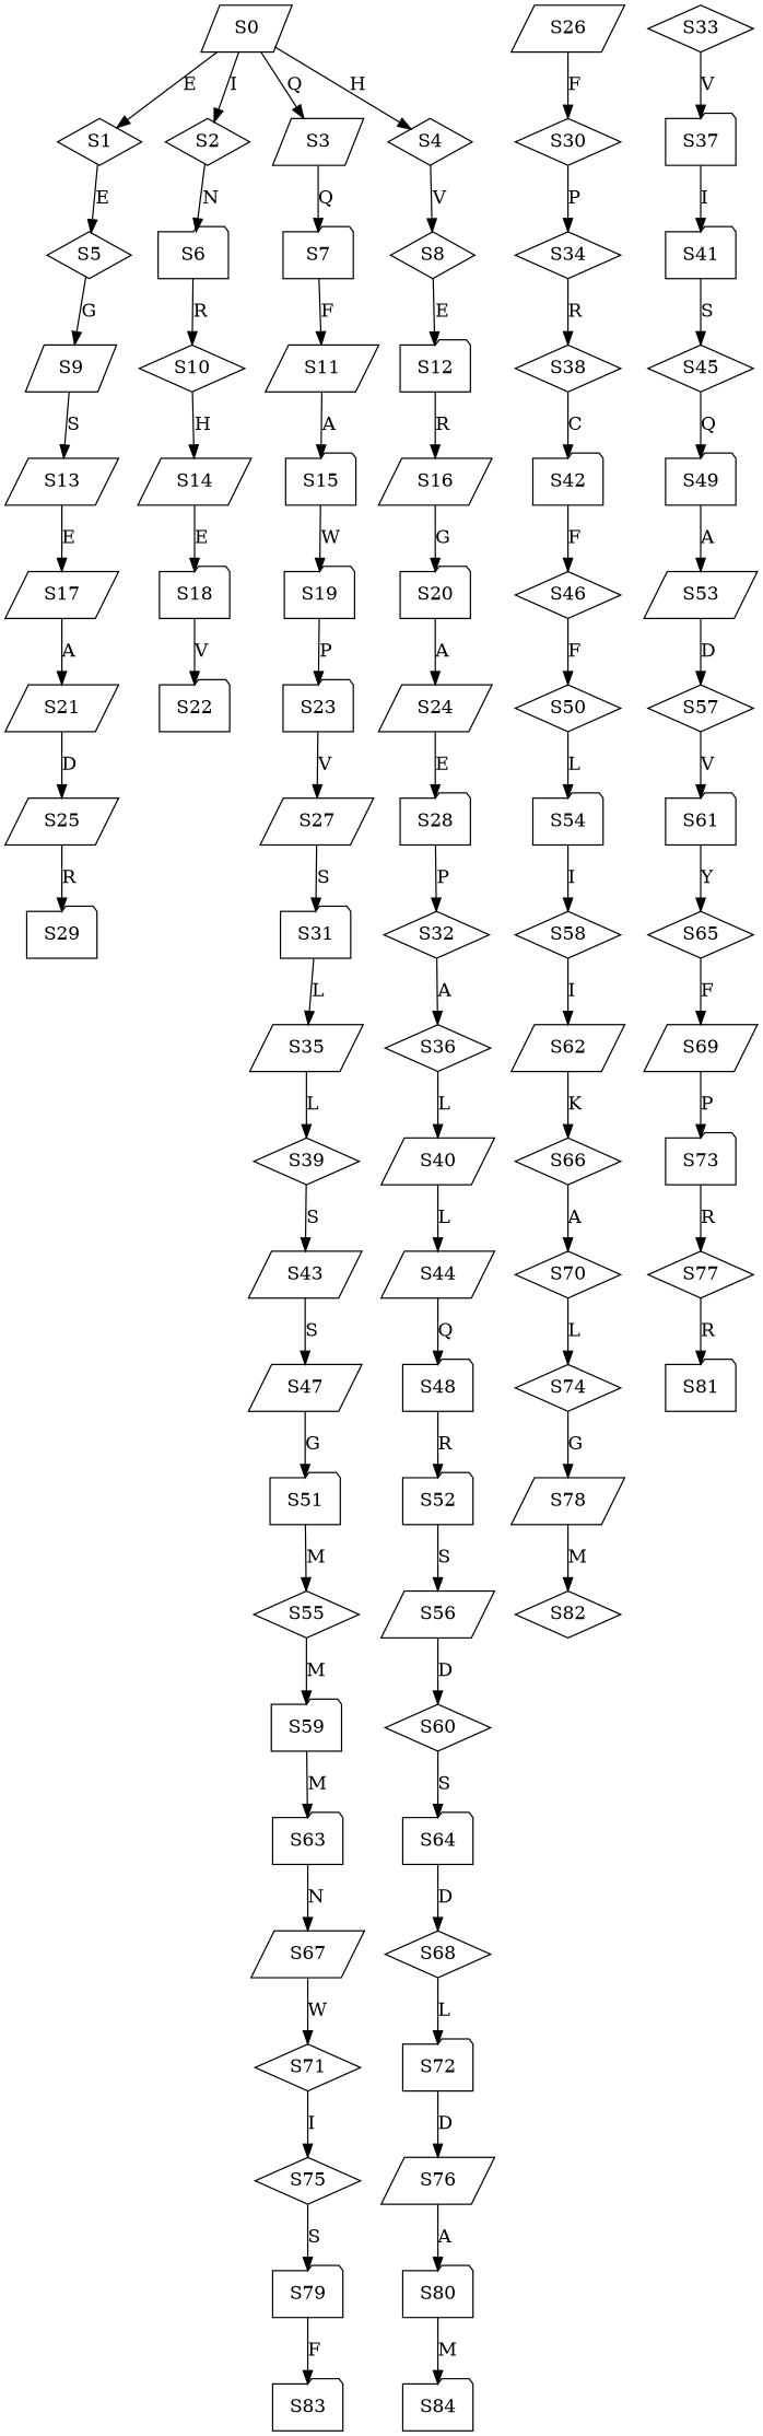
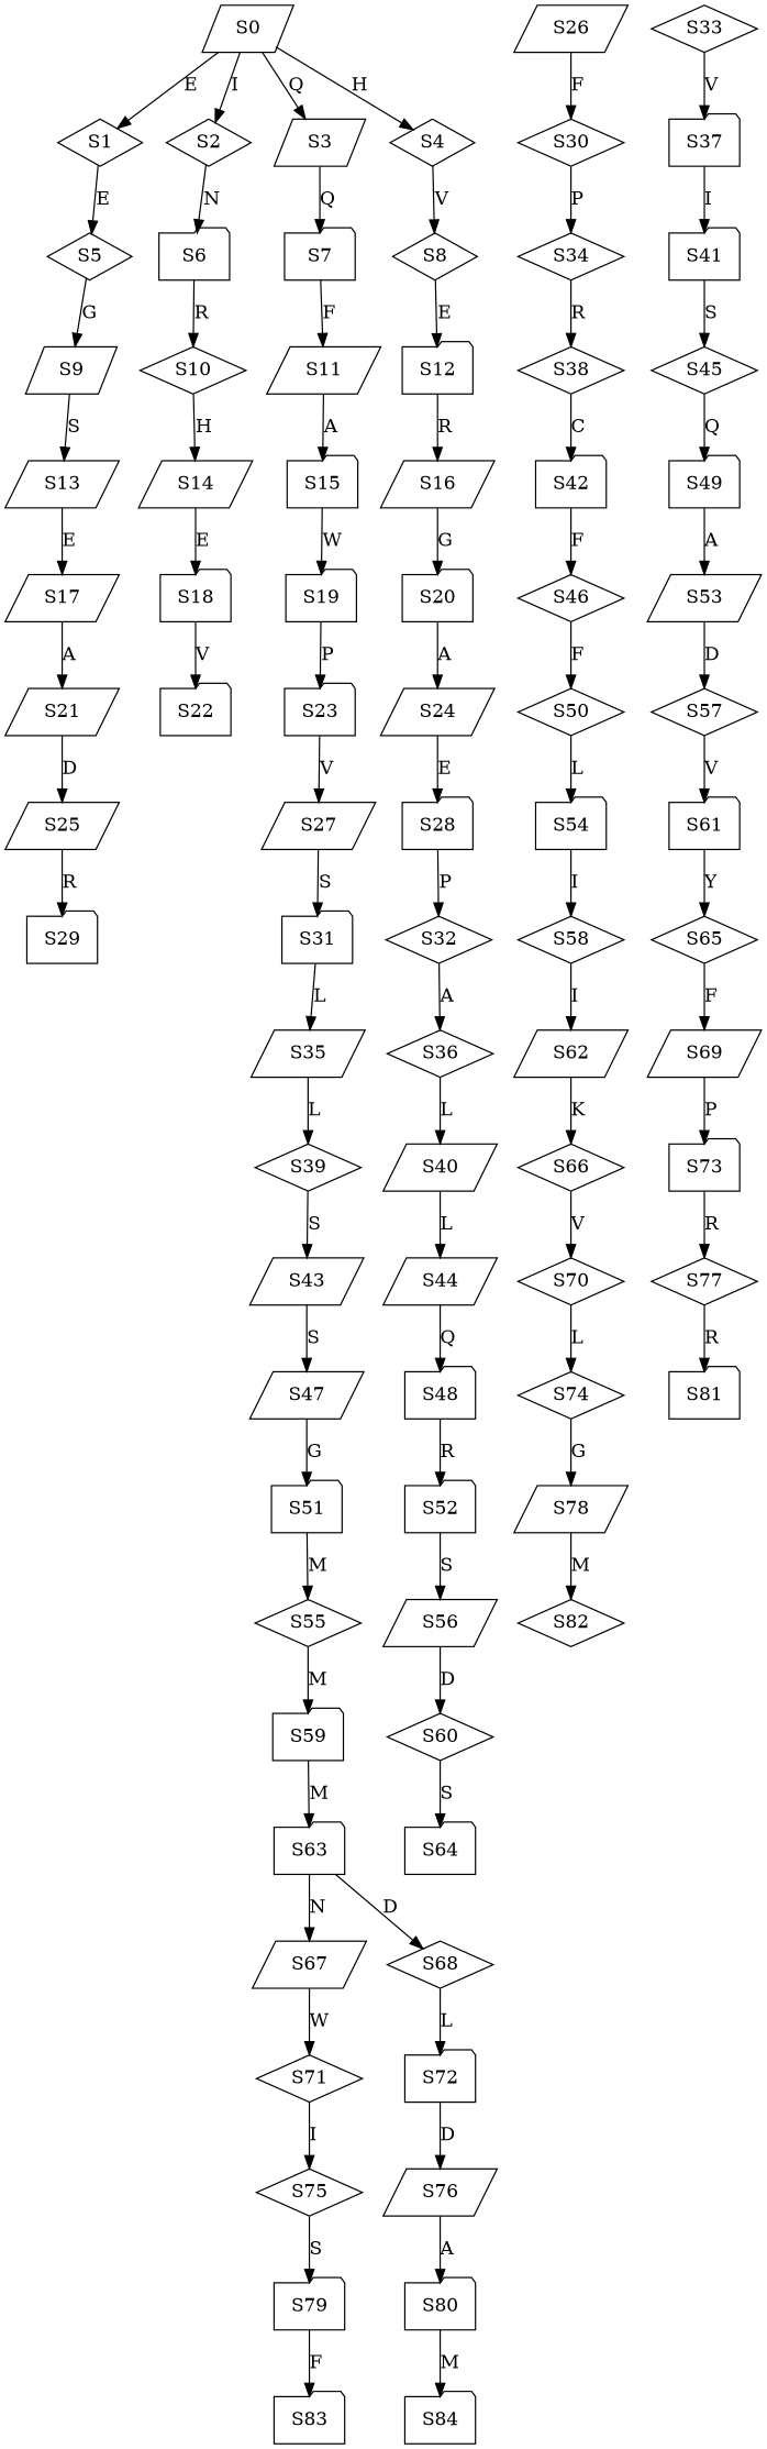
  strict digraph {
    node [shape=folder]
    S0 [shape=parallelogram]
    S1 [shape=diamond]
    S2 [shape=diamond]
    S3 [shape=parallelogram]
    S4 [shape=diamond]
    S5 [shape=diamond]
    S6
    S7
    S8 [shape=diamond]
    S9 [shape=parallelogram]
    S10 [shape=diamond]
    S11 [shape=parallelogram]
    S12
    S13 [shape=parallelogram]
    S14 [shape=parallelogram]
    S15
    S16 [shape=parallelogram]
    S17 [shape=parallelogram]
    S18
    S19
    S20
    S21 [shape=parallelogram]
    S22
    S23
    S24 [shape=parallelogram]
    S25 [shape=parallelogram]
    S27 [shape=parallelogram]
    S28
    S29
    S26 [shape=parallelogram]
    S30 [shape=diamond]
    S31
    S32 [shape=diamond]
    S34 [shape=diamond]
    S35 [shape=parallelogram]
    S36 [shape=diamond]
    S33 [shape=diamond]
    S37
    S38 [shape=diamond]
    S39 [shape=diamond]
    S40 [shape=parallelogram]
    S41
    S42
    S43 [shape=parallelogram]
    S44 [shape=parallelogram]
    S45 [shape=diamond]
    S46 [shape=diamond]
    S47 [shape=parallelogram]
    S48
    S49
    S50 [shape=diamond]
    S51
    S52
    S53 [shape=parallelogram]
    S54
    S55 [shape=diamond]
    S56 [shape=parallelogram]
    S57 [shape=diamond]
    S58 [shape=diamond]
    S59
    S60 [shape=diamond]
    S61
    S62 [shape=parallelogram]
    S63
    S64
    S65 [shape=diamond]
    S66 [shape=diamond]
    S67 [shape=parallelogram]
    S68 [shape=diamond]
    S69 [shape=parallelogram]
    S70 [shape=diamond]
    S71 [shape=diamond]
    S72
    S73
    S74 [shape=diamond]
    S75 [shape=diamond]
    S76 [shape=parallelogram]
    S77 [shape=diamond]
    S78 [shape=parallelogram]
    S79
    S80
    S81
    S82 [shape=diamond]
    S83
    S84
    S0 -> S1 [label=E]
    S0 -> S2 [label=I]
    S0 -> S3 [label=Q]
    S0 -> S4 [label=H]
    S1 -> S5 [label=E]
    S2 -> S6 [label=N]
    S3 -> S7 [label=Q]
    S4 -> S8 [label=V]
    S5 -> S9 [label=G]
    S6 -> S10 [label=R]
    S7 -> S11 [label=F]
    S8 -> S12 [label=E]
    S9 -> S13 [label=S]
    S10 -> S14 [label=H]
    S11 -> S15 [label=A]
    S12 -> S16 [label=R]
    S13 -> S17 [label=E]
    S14 -> S18 [label=E]
    S15 -> S19 [label=W]
    S16 -> S20 [label=G]
    S17 -> S21 [label=A]
    S18 -> S22 [label=V]
    S19 -> S23 [label=P]
    S20 -> S24 [label=A]
    S21 -> S25 [label=D]
    S23 -> S27 [label=V]
    S24 -> S28 [label=E]
    S25 -> S29 [label=R]
    S27 -> S31 [label=S]
    S28 -> S32 [label=P]
    S26 -> S30 [label=F]
    S30 -> S34 [label=P]
    S31 -> S35 [label=L]
    S32 -> S36 [label=A]
    S34 -> S38 [label=R]
    S35 -> S39 [label=L]
    S36 -> S40 [label=L]
    S33 -> S37 [label=V]
    S37 -> S41 [label=I]
    S38 -> S42 [label=C]
    S39 -> S43 [label=S]
    S40 -> S44 [label=L]
    S41 -> S45 [label=S]
    S42 -> S46 [label=F]
    S43 -> S47 [label=S]
    S44 -> S48 [label=Q]
    S45 -> S49 [label=Q]
    S46 -> S50 [label=F]
    S47 -> S51 [label=G]
    S48 -> S52 [label=R]
    S49 -> S53 [label=A]
    S50 -> S54 [label=L]
    S51 -> S55 [label=M]
    S52 -> S56 [label=S]
    S53 -> S57 [label=D]
    S54 -> S58 [label=I]
    S55 -> S59 [label=M]
    S56 -> S60 [label=D]
    S57 -> S61 [label=V]
    S58 -> S62 [label=I]
    S59 -> S63 [label=M]
    S60 -> S64 [label=S]
    S61 -> S65 [label=Y]
    S62 -> S66 [label=K]
    S63 -> S67 [label=N]
-   S64 -> S68 [label=D]
+   S63 -> S68 [label=D]
    S65 -> S69 [label=F]
-   S66 -> S70 [label=A]
+   S66 -> S70 [label=V]
    S67 -> S71 [label=W]
    S68 -> S72 [label=L]
    S69 -> S73 [label=P]
    S70 -> S74 [label=L]
    S71 -> S75 [label=I]
    S72 -> S76 [label=D]
    S73 -> S77 [label=R]
    S74 -> S78 [label=G]
    S75 -> S79 [label=S]
    S76 -> S80 [label=A]
    S77 -> S81 [label=R]
    S78 -> S82 [label=M]
    S79 -> S83 [label=F]
    S80 -> S84 [label=M]
  }
